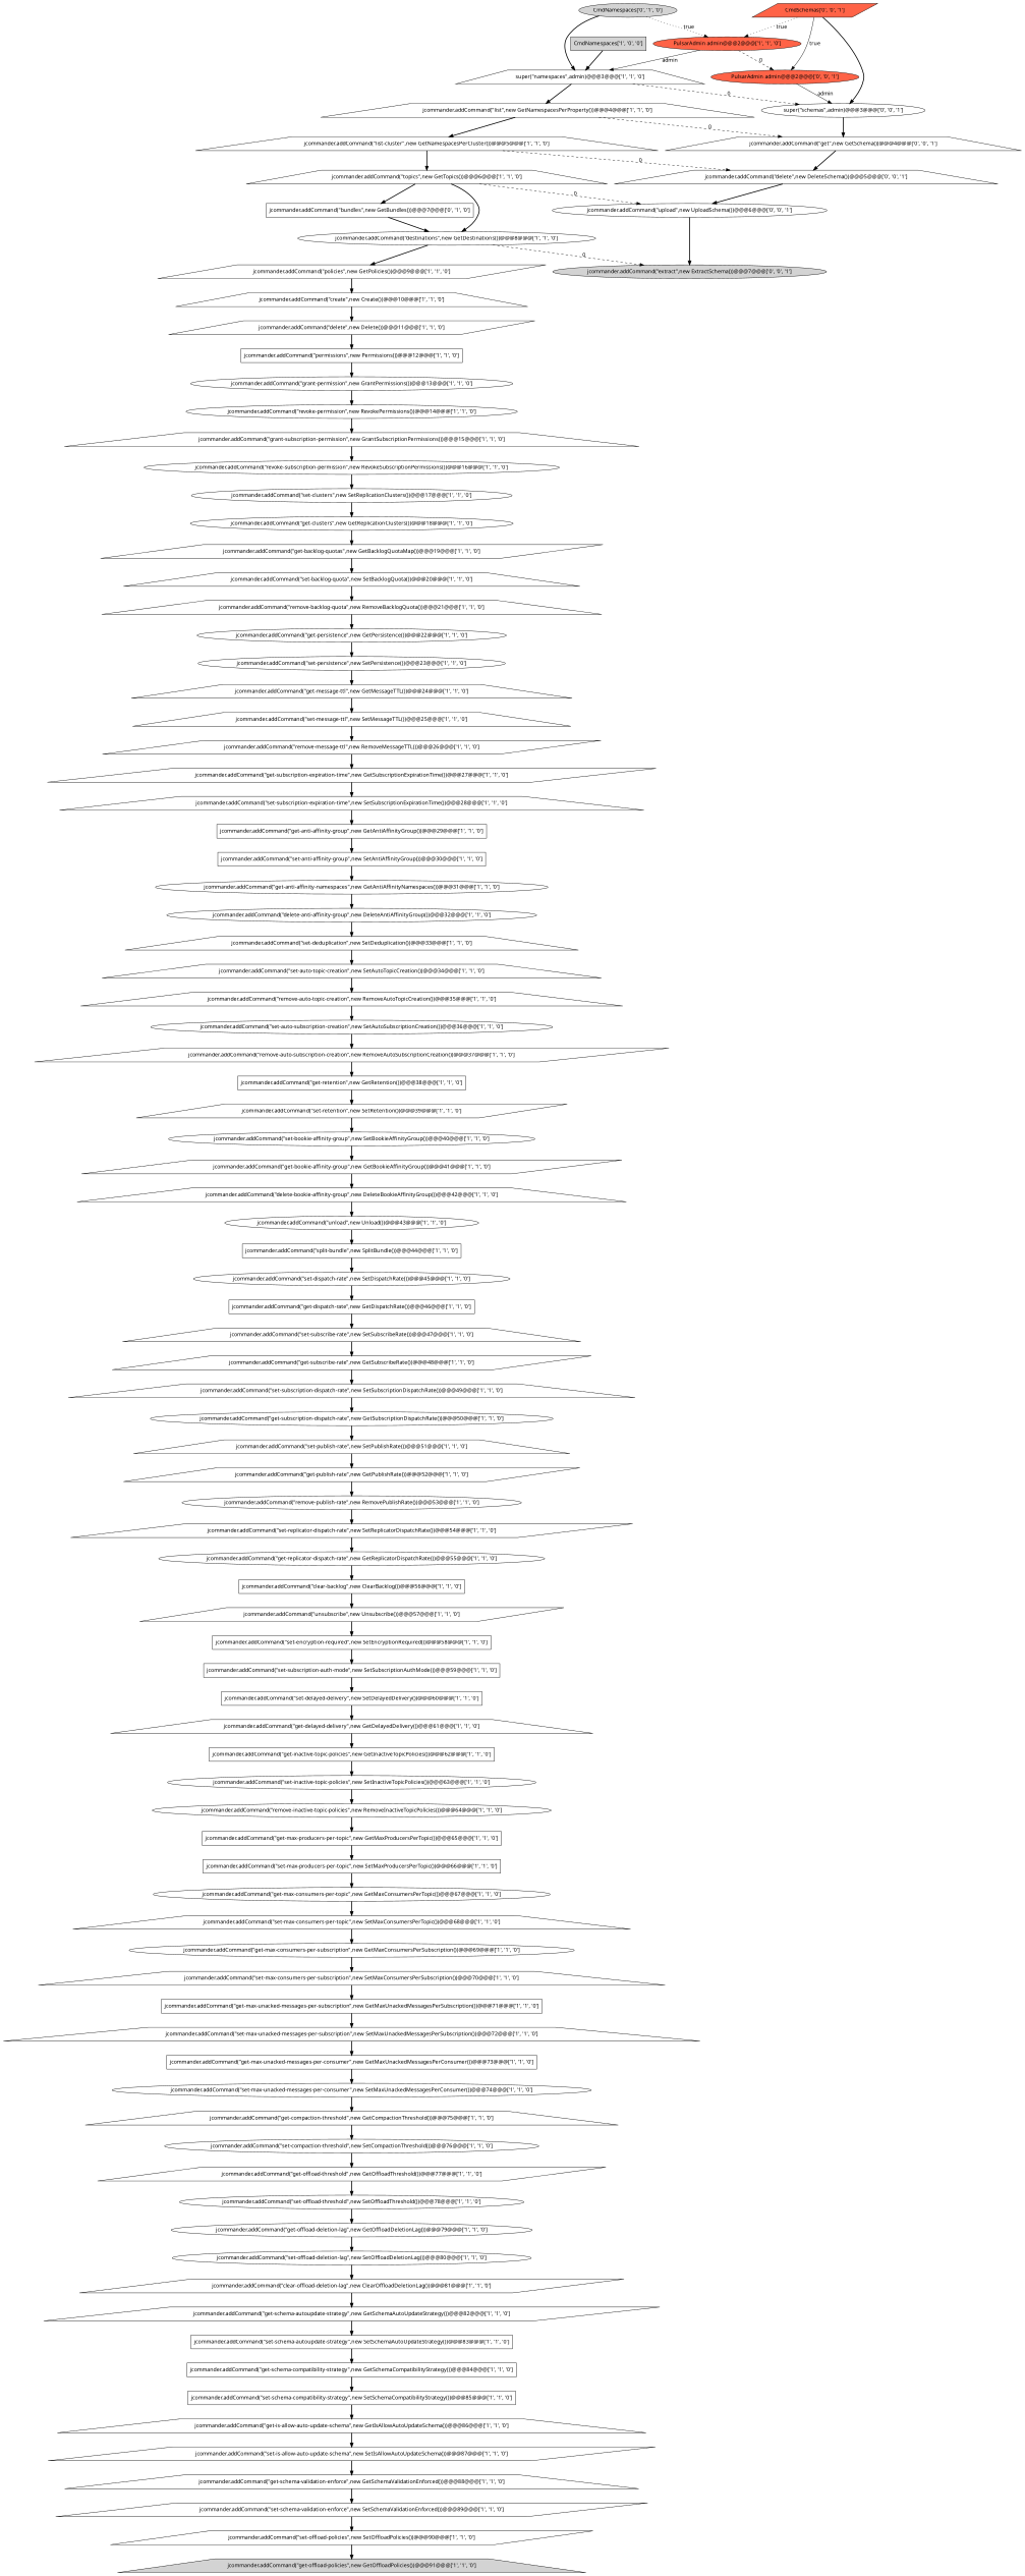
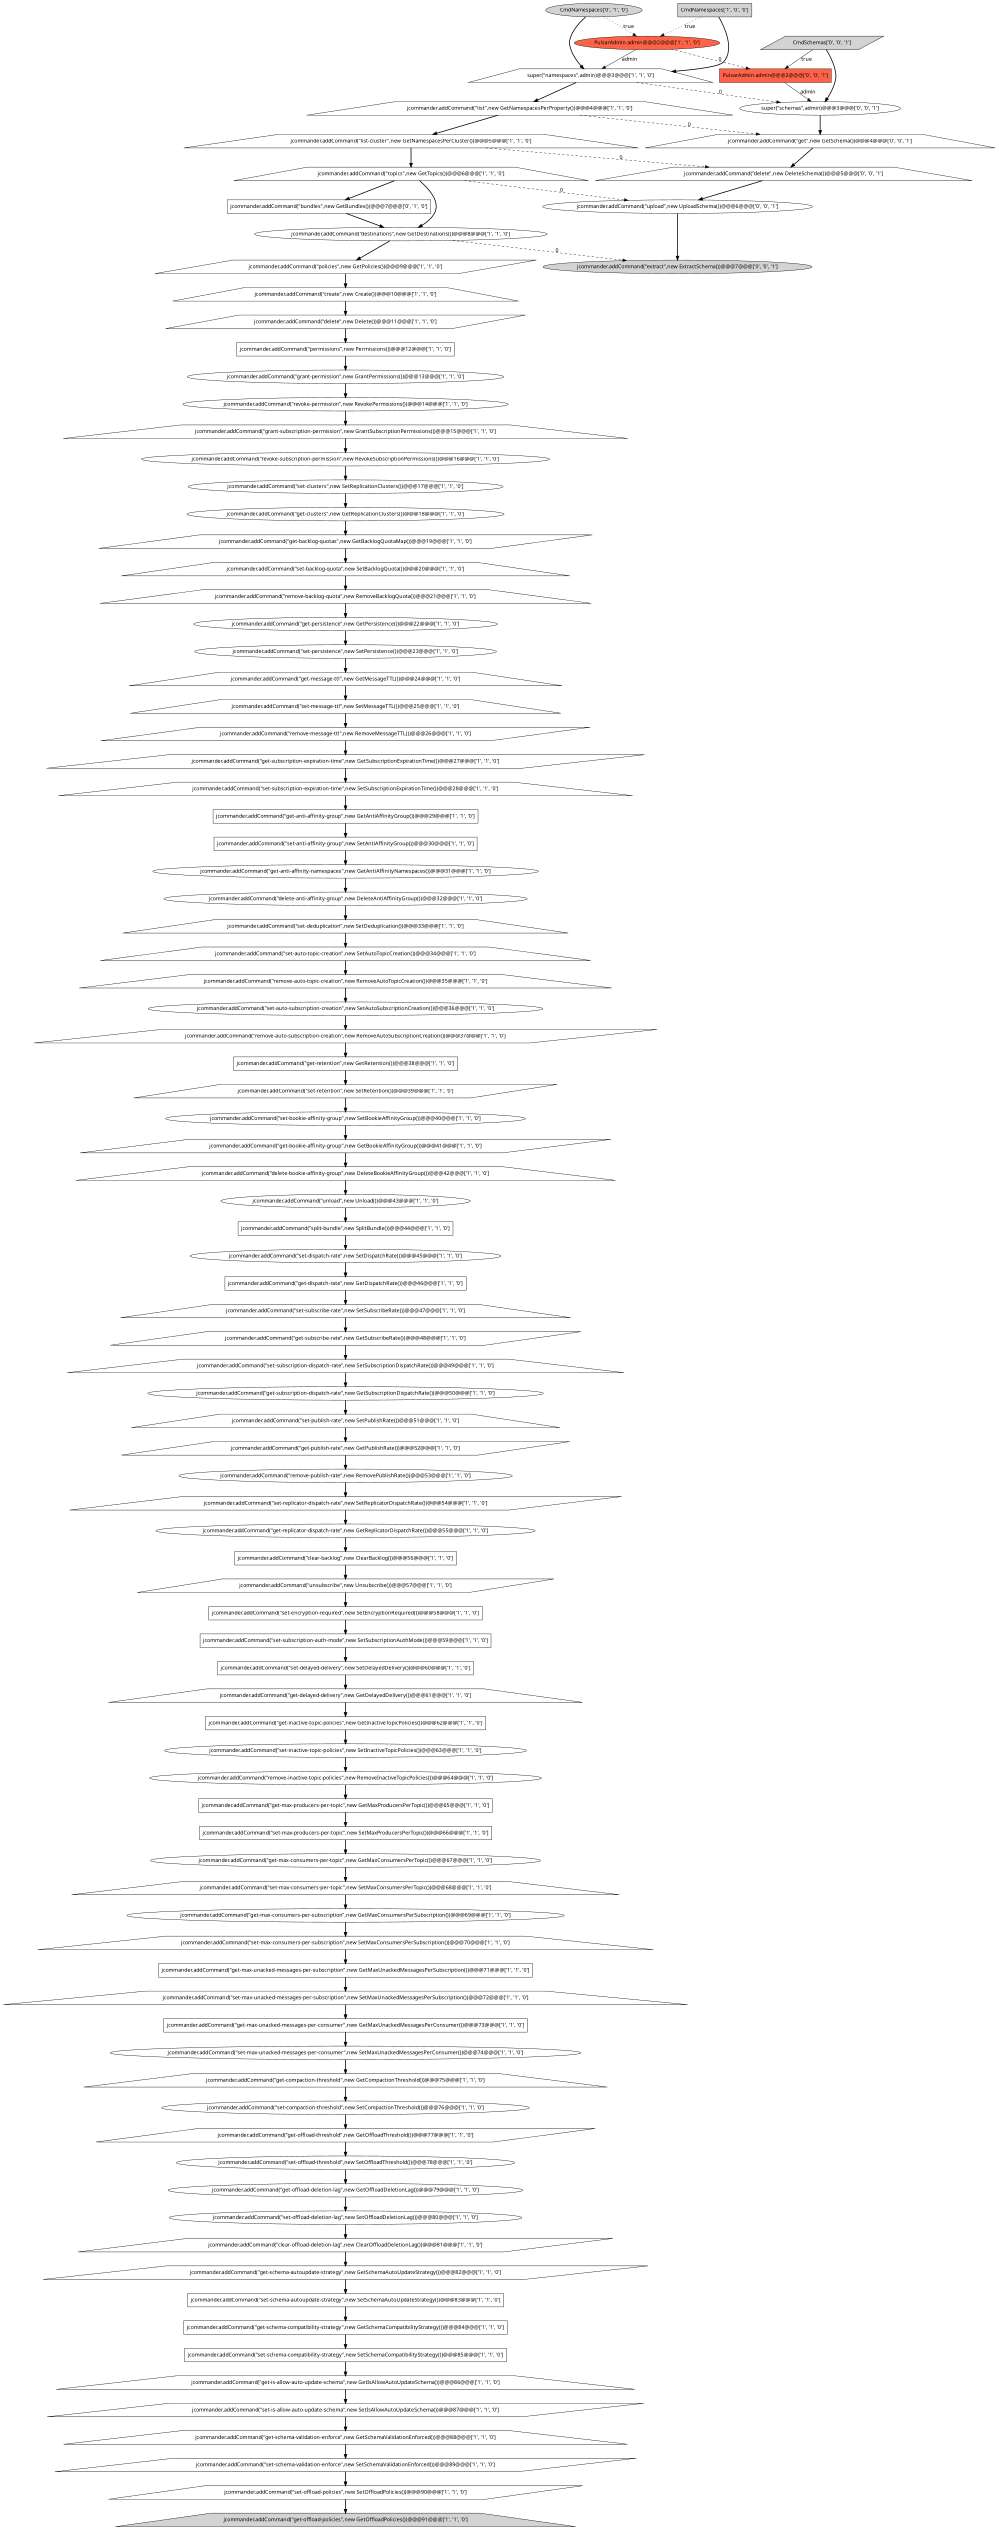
  digraph {
    fontname="Noto Sans"
    node [fillcolor=white fontname="Noto Sans" shape=ellipse style=filled]
    edge [fontname="Noto Sans" style=bold]
    n1 [label="jcommander.addCommand(\"destinations\",new GetDestinations())@@@8@@@['1', '1', '0']"]
    n2 [fillcolor=lightgray label="jcommander.addCommand(\"extract\",new ExtractSchema())@@@7@@@['0', '0', '1']"]
    n3 [label="jcommander.addCommand(\"policies\",new GetPolicies())@@@9@@@['1', '1', '0']" shape=parallelogram]
    n4 [label="jcommander.addCommand(\"create\",new Create())@@@10@@@['1', '1', '0']" shape=trapezium]
    n5 [label="jcommander.addCommand(\"get-max-consumers-per-subscription\",new GetMaxConsumersPerSubscription())@@@69@@@['1', '1', '0']"]
    n6 [label="jcommander.addCommand(\"set-max-consumers-per-subscription\",new SetMaxConsumersPerSubscription())@@@70@@@['1', '1', '0']" shape=trapezium]
    n7 [label="jcommander.addCommand(\"get-max-unacked-messages-per-subscription\",new GetMaxUnackedMessagesPerSubscription())@@@71@@@['1', '1', '0']" shape=box]
    n8 [label="jcommander.addCommand(\"set-bookie-affinity-group\",new SetBookieAffinityGroup())@@@40@@@['1', '1', '0']"]
    n9 [label="jcommander.addCommand(\"get-bookie-affinity-group\",new GetBookieAffinityGroup())@@@41@@@['1', '1', '0']" shape=parallelogram]
    n10 [label="jcommander.addCommand(\"delete-bookie-affinity-group\",new DeleteBookieAffinityGroup())@@@42@@@['1', '1', '0']" shape=trapezium]
    n11 [label="jcommander.addCommand(\"set-encryption-required\",new SetEncryptionRequired())@@@58@@@['1', '1', '0']" shape=box]
    n12 [label="jcommander.addCommand(\"set-subscription-auth-mode\",new SetSubscriptionAuthMode())@@@59@@@['1', '1', '0']" shape=box]
    n13 [label="jcommander.addCommand(\"set-delayed-delivery\",new SetDelayedDelivery())@@@60@@@['1', '1', '0']" shape=box]
    n14 [label="jcommander.addCommand(\"get-retention\",new GetRetention())@@@38@@@['1', '1', '0']" shape=box]
    n15 [label="jcommander.addCommand(\"set-retention\",new SetRetention())@@@39@@@['1', '1', '0']" shape=parallelogram]
    n16 [label="jcommander.addCommand(\"get-dispatch-rate\",new GetDispatchRate())@@@46@@@['1', '1', '0']" shape=box]
    n17 [label="jcommander.addCommand(\"set-subscribe-rate\",new SetSubscribeRate())@@@47@@@['1', '1', '0']" shape=trapezium]
    n18 [label="jcommander.addCommand(\"get-subscribe-rate\",new GetSubscribeRate())@@@48@@@['1', '1', '0']" shape=parallelogram]
    n19 [label="jcommander.addCommand(\"set-persistence\",new SetPersistence())@@@23@@@['1', '1', '0']"]
    n20 [label="jcommander.addCommand(\"get-message-ttl\",new GetMessageTTL())@@@24@@@['1', '1', '0']" shape=trapezium]
    n21 [label="jcommander.addCommand(\"set-message-ttl\",new SetMessageTTL())@@@25@@@['1', '1', '0']" shape=trapezium]
    n22 [label="jcommander.addCommand(\"grant-permission\",new GrantPermissions())@@@13@@@['1', '1', '0']"]
    n23 [label="jcommander.addCommand(\"revoke-permission\",new RevokePermissions())@@@14@@@['1', '1', '0']"]
    n24 [label="jcommander.addCommand(\"grant-subscription-permission\",new GrantSubscriptionPermissions())@@@15@@@['1', '1', '0']" shape=trapezium]
    n25 [label="jcommander.addCommand(\"get-schema-compatibility-strategy\",new GetSchemaCompatibilityStrategy())@@@84@@@['1', '1', '0']" shape=box]
    n26 [label="jcommander.addCommand(\"set-schema-compatibility-strategy\",new SetSchemaCompatibilityStrategy())@@@85@@@['1', '1', '0']" shape=box]
    n27 [label="jcommander.addCommand(\"get-is-allow-auto-update-schema\",new GetIsAllowAutoUpdateSchema())@@@86@@@['1', '1', '0']" shape=trapezium]
    n28 [label="jcommander.addCommand(\"get-offload-threshold\",new GetOffloadThreshold())@@@77@@@['1', '1', '0']" shape=parallelogram]
    n29 [label="jcommander.addCommand(\"set-offload-threshold\",new SetOffloadThreshold())@@@78@@@['1', '1', '0']"]
    n30 [label="jcommander.addCommand(\"get-offload-deletion-lag\",new GetOffloadDeletionLag())@@@79@@@['1', '1', '0']"]
    n31 [label="jcommander.addCommand(\"set-max-producers-per-topic\",new SetMaxProducersPerTopic())@@@66@@@['1', '1', '0']" shape=box]
    n32 [label="jcommander.addCommand(\"get-max-consumers-per-topic\",new GetMaxConsumersPerTopic())@@@67@@@['1', '1', '0']"]
    n33 [label="jcommander.addCommand(\"set-max-consumers-per-topic\",new SetMaxConsumersPerTopic())@@@68@@@['1', '1', '0']" shape=trapezium]
    n34 [label="jcommander.addCommand(\"remove-auto-subscription-creation\",new RemoveAutoSubscriptionCreation())@@@37@@@['1', '1', '0']" shape=parallelogram]
    n35 [label="jcommander.addCommand(\"get-delayed-delivery\",new GetDelayedDelivery())@@@61@@@['1', '1', '0']" shape=trapezium]
    n36 [label="jcommander.addCommand(\"set-max-unacked-messages-per-subscription\",new SetMaxUnackedMessagesPerSubscription())@@@72@@@['1', '1', '0']" shape=trapezium]
    n37 [label="jcommander.addCommand(\"set-dispatch-rate\",new SetDispatchRate())@@@45@@@['1', '1', '0']"]
    n38 [label="jcommander.addCommand(\"list-cluster\",new GetNamespacesPerCluster())@@@5@@@['1', '1', '0']" shape=trapezium]
    n39 [label="jcommander.addCommand(\"delete\",new DeleteSchema())@@@5@@@['0', '0', '1']" shape=trapezium]
    n40 [label="jcommander.addCommand(\"topics\",new GetTopics())@@@6@@@['1', '1', '0']" shape=trapezium]
    n41 [label="jcommander.addCommand(\"upload\",new UploadSchema())@@@6@@@['0', '0', '1']"]
    n42 [label="jcommander.addCommand(\"bundles\",new GetBundles())@@@7@@@['0', '1', '0']" shape=box]
    n43 [label="jcommander.addCommand(\"set-backlog-quota\",new SetBacklogQuota())@@@20@@@['1', '1', '0']" shape=trapezium]
    n44 [label="jcommander.addCommand(\"remove-backlog-quota\",new RemoveBacklogQuota())@@@21@@@['1', '1', '0']" shape=trapezium]
    n45 [label="jcommander.addCommand(\"get-persistence\",new GetPersistence())@@@22@@@['1', '1', '0']"]
    n46 [label="jcommander.addCommand(\"set-subscription-dispatch-rate\",new SetSubscriptionDispatchRate())@@@49@@@['1', '1', '0']" shape=trapezium]
    n47 [fillcolor=lightgray label="jcommander.addCommand(\"get-offload-policies\",new GetOffloadPolicies())@@@91@@@['1', '1', '0']" shape=trapezium]
    n48 [label="jcommander.addCommand(\"set-auto-topic-creation\",new SetAutoTopicCreation())@@@34@@@['1', '1', '0']" shape=trapezium]
    n49 [label="jcommander.addCommand(\"remove-auto-topic-creation\",new RemoveAutoTopicCreation())@@@35@@@['1', '1', '0']" shape=trapezium]
    n50 [label="jcommander.addCommand(\"set-auto-subscription-creation\",new SetAutoSubscriptionCreation())@@@36@@@['1', '1', '0']"]
    n51 [label="jcommander.addCommand(\"get-inactive-topic-policies\",new GetInactiveTopicPolicies())@@@62@@@['1', '1', '0']" shape=box]
    n52 [label="jcommander.addCommand(\"set-inactive-topic-policies\",new SetInactiveTopicPolicies())@@@63@@@['1', '1', '0']"]
    n53 [label="jcommander.addCommand(\"get-subscription-expiration-time\",new GetSubscriptionExpirationTime())@@@27@@@['1', '1', '0']" shape=parallelogram]
    n54 [label="jcommander.addCommand(\"set-subscription-expiration-time\",new SetSubscriptionExpirationTime())@@@28@@@['1', '1', '0']" shape=trapezium]
    n55 [label="jcommander.addCommand(\"get-anti-affinity-group\",new GetAntiAffinityGroup())@@@29@@@['1', '1', '0']" shape=box]
    n56 [label="jcommander.addCommand(\"set-schema-validation-enforce\",new SetSchemaValidationEnforced())@@@89@@@['1', '1', '0']" shape=parallelogram]
    n57 [label="jcommander.addCommand(\"set-offload-policies\",new SetOffloadPolicies())@@@90@@@['1', '1', '0']" shape=parallelogram]
    n58 [label="jcommander.addCommand(\"unload\",new Unload())@@@43@@@['1', '1', '0']"]
    n59 [label="jcommander.addCommand(\"split-bundle\",new SplitBundle())@@@44@@@['1', '1', '0']" shape=box]
    n60 [label="jcommander.addCommand(\"remove-inactive-topic-policies\",new RemoveInactiveTopicPolicies())@@@64@@@['1', '1', '0']"]
    n61 [label="jcommander.addCommand(\"get-max-producers-per-topic\",new GetMaxProducersPerTopic())@@@65@@@['1', '1', '0']" shape=box]
    n62 [label="jcommander.addCommand(\"clear-backlog\",new ClearBacklog())@@@56@@@['1', '1', '0']" shape=box]
    n63 [label="jcommander.addCommand(\"unsubscribe\",new Unsubscribe())@@@57@@@['1', '1', '0']" shape=parallelogram]
    n64 [label="jcommander.addCommand(\"set-anti-affinity-group\",new SetAntiAffinityGroup())@@@30@@@['1', '1', '0']" shape=box]
    n65 [label="jcommander.addCommand(\"get-anti-affinity-namespaces\",new GetAntiAffinityNamespaces())@@@31@@@['1', '1', '0']"]
    n66 [label="jcommander.addCommand(\"get-compaction-threshold\",new GetCompactionThreshold())@@@75@@@['1', '1', '0']" shape=trapezium]
    n67 [label="jcommander.addCommand(\"set-compaction-threshold\",new SetCompactionThreshold())@@@76@@@['1', '1', '0']"]
    n68 [label="jcommander.addCommand(\"get-clusters\",new GetReplicationClusters())@@@18@@@['1', '1', '0']"]
    n69 [label="jcommander.addCommand(\"get-backlog-quotas\",new GetBacklogQuotaMap())@@@19@@@['1', '1', '0']" shape=parallelogram]
    n70 [label="jcommander.addCommand(\"list\",new GetNamespacesPerProperty())@@@4@@@['1', '1', '0']" shape=trapezium]
    n71 [label="jcommander.addCommand(\"get\",new GetSchema())@@@4@@@['0', '0', '1']" shape=trapezium]
    n72 [label="jcommander.addCommand(\"delete\",new Delete())@@@11@@@['1', '1', '0']" shape=parallelogram]
    n73 [label="jcommander.addCommand(\"permissions\",new Permissions())@@@12@@@['1', '1', '0']" shape=box]
    n74 [label="jcommander.addCommand(\"set-clusters\",new SetReplicationClusters())@@@17@@@['1', '1', '0']"]
    n75 [label="jcommander.addCommand(\"get-subscription-dispatch-rate\",new GetSubscriptionDispatchRate())@@@50@@@['1', '1', '0']"]
    n76 [fillcolor=lightgray label="CmdNamespaces['0', '1', '0']"]
    n77 [label="super(\"namespaces\",admin)@@@3@@@['1', '1', '0']" shape=trapezium]
    n78 [fillcolor=tomato label="PulsarAdmin admin@@@2@@@['1', '1', '0']"]
    n79 [label="super(\"schemas\",admin)@@@3@@@['0', '0', '1']"]
-   n80 [fillcolor=tomato label="PulsarAdmin admin@@@2@@@['0', '0', '1']"]
+   n80 [fillcolor=tomato label="PulsarAdmin admin@@@2@@@['0', '0', '1']" shape=box]
    n81 [label="jcommander.addCommand(\"get-max-unacked-messages-per-consumer\",new GetMaxUnackedMessagesPerConsumer())@@@73@@@['1', '1', '0']" shape=box]
    n82 [label="jcommander.addCommand(\"set-max-unacked-messages-per-consumer\",new SetMaxUnackedMessagesPerConsumer())@@@74@@@['1', '1', '0']"]
    n83 [label="jcommander.addCommand(\"set-is-allow-auto-update-schema\",new SetIsAllowAutoUpdateSchema())@@@87@@@['1', '1', '0']" shape=parallelogram]
    n84 [label="jcommander.addCommand(\"get-schema-validation-enforce\",new GetSchemaValidationEnforced())@@@88@@@['1', '1', '0']" shape=trapezium]
    n85 [label="jcommander.addCommand(\"remove-publish-rate\",new RemovePublishRate())@@@53@@@['1', '1', '0']"]
    n86 [label="jcommander.addCommand(\"set-replicator-dispatch-rate\",new SetReplicatorDispatchRate())@@@54@@@['1', '1', '0']" shape=parallelogram]
    n87 [label="jcommander.addCommand(\"get-replicator-dispatch-rate\",new GetReplicatorDispatchRate())@@@55@@@['1', '1', '0']"]
-   n88 [fillcolor=tomato label="CmdSchemas['0', '0', '1']" shape=parallelogram]
+   n88 [fillcolor=lightgray label="CmdSchemas['0', '0', '1']" shape=parallelogram]
    n89 [label="jcommander.addCommand(\"set-offload-deletion-lag\",new SetOffloadDeletionLag())@@@80@@@['1', '1', '0']"]
    n90 [label="jcommander.addCommand(\"clear-offload-deletion-lag\",new ClearOffloadDeletionLag())@@@81@@@['1', '1', '0']" shape=parallelogram]
    n91 [label="jcommander.addCommand(\"get-schema-autoupdate-strategy\",new GetSchemaAutoUpdateStrategy())@@@82@@@['1', '1', '0']" shape=parallelogram]
    n92 [label="jcommander.addCommand(\"remove-message-ttl\",new RemoveMessageTTL())@@@26@@@['1', '1', '0']" shape=parallelogram]
    n93 [fillcolor=lightgray label="CmdNamespaces['1', '0', '0']" shape=box]
    n94 [label="jcommander.addCommand(\"set-schema-autoupdate-strategy\",new SetSchemaAutoUpdateStrategy())@@@83@@@['1', '1', '0']" shape=box]
    n95 [label="jcommander.addCommand(\"delete-anti-affinity-group\",new DeleteAntiAffinityGroup())@@@32@@@['1', '1', '0']"]
    n96 [label="jcommander.addCommand(\"revoke-subscription-permission\",new RevokeSubscriptionPermissions())@@@16@@@['1', '1', '0']"]
    n97 [label="jcommander.addCommand(\"set-deduplication\",new SetDeduplication())@@@33@@@['1', '1', '0']" shape=trapezium]
    n98 [label="jcommander.addCommand(\"set-publish-rate\",new SetPublishRate())@@@51@@@['1', '1', '0']" shape=trapezium]
    n99 [label="jcommander.addCommand(\"get-publish-rate\",new GetPublishRate())@@@52@@@['1', '1', '0']" shape=parallelogram]
    n1 -> n2 [label=0 style=dashed]
    n1 -> n3
    n3 -> n4
    n4 -> n72
    n5 -> n6
    n6 -> n7
    n7 -> n36
    n8 -> n9
    n9 -> n10
    n10 -> n58
    n11 -> n12
    n12 -> n13
    n13 -> n35
    n14 -> n15
    n15 -> n8
    n16 -> n17
    n17 -> n18
    n18 -> n46
    n19 -> n20
    n20 -> n21
    n21 -> n92
    n22 -> n23
    n23 -> n24
    n24 -> n96
    n25 -> n26
    n26 -> n27
    n27 -> n83
    n28 -> n29
    n29 -> n30
    n30 -> n89
    n31 -> n32
    n32 -> n33
    n33 -> n5
    n34 -> n14
    n35 -> n51
    n36 -> n81
    n37 -> n16
    n38 -> n39 [label=0 style=dashed]
    n38 -> n40
    n39 -> n41
    n40 -> n1
    n40 -> n41 [label=0 style=dashed]
    n40 -> n42
    n41 -> n2
    n42 -> n1
    n43 -> n44
    n44 -> n45
    n45 -> n19
    n46 -> n75
    n48 -> n49
    n49 -> n50
    n50 -> n34
    n51 -> n52
    n52 -> n60
    n53 -> n54
    n54 -> n55
    n55 -> n64
    n56 -> n57
    n57 -> n47
    n58 -> n59
    n59 -> n37
    n60 -> n61
    n61 -> n31
    n62 -> n63
    n63 -> n11
    n64 -> n65
    n65 -> n95
    n66 -> n67
    n67 -> n28
    n68 -> n69
    n69 -> n43
    n70 -> n38
    n70 -> n71 [label=0 style=dashed]
    n71 -> n39
    n72 -> n73
    n73 -> n22
    n74 -> n68
    n75 -> n98
    n76 -> n77
    n76 -> n78 [label=true style=dotted]
    n77 -> n70
    n77 -> n79 [label=0 style=dashed]
    n78 -> n77 [label=admin style=solid]
    n78 -> n80 [label=0 style=dashed]
    n79 -> n71
    n80 -> n79 [label=admin style=solid]
    n81 -> n82
    n82 -> n66
    n83 -> n84
    n84 -> n56
    n85 -> n86
    n86 -> n87
    n87 -> n62
    n88 -> n79
    n88 -> n80 [label=true style=solid]
    n89 -> n90
    n90 -> n91
    n91 -> n94
    n92 -> n53
    n93 -> n77
-   n88 -> n78 [label=true style=dotted]
+   n93 -> n78 [label=true style=dotted]
    n94 -> n25
    n95 -> n97
    n96 -> n74
    n97 -> n48
    n98 -> n99
    n99 -> n85
  }
